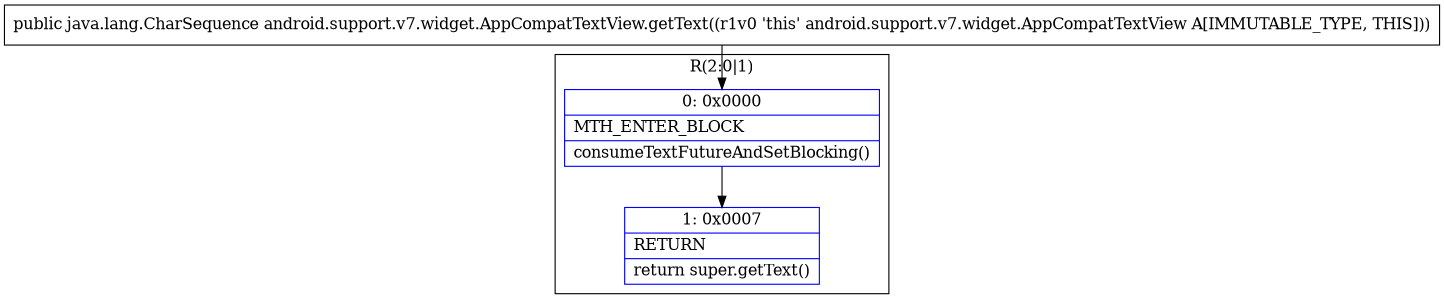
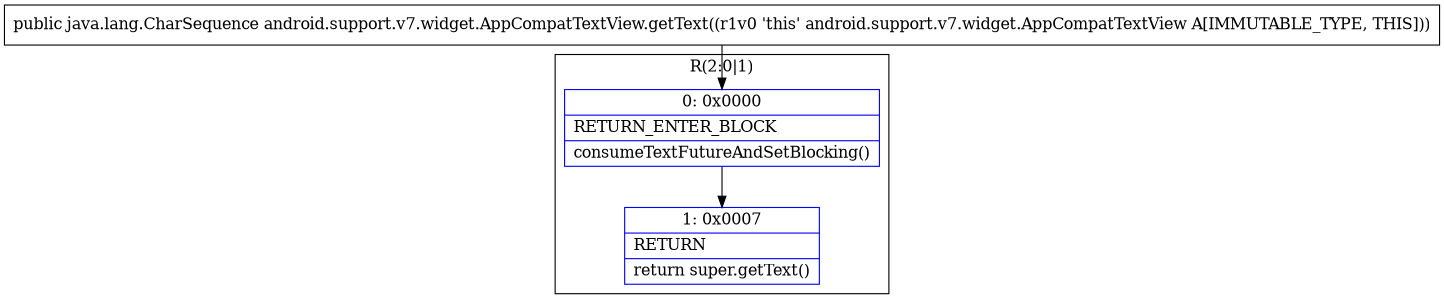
  digraph {
    node [color=blue shape=record]
-   n1 [label="{0\:\ 0x0000|MTH_ENTER_BLOCK\l|consumeTextFutureAndSetBlocking()\l}"]
+   n1 [label="{0\:\ 0x0000|RETURN_ENTER_BLOCK\l|consumeTextFutureAndSetBlocking()\l}"]
    n2 [label="{1\:\ 0x0007|RETURN\l|return super.getText()\l}"]
    n3 [label="{public java.lang.CharSequence android.support.v7.widget.AppCompatTextView.getText((r1v0 'this' android.support.v7.widget.AppCompatTextView A[IMMUTABLE_TYPE, THIS])) }" color=""]
    subgraph cluster_1 {
      label="R(2:0|1)"
      n1
      n2
    }
    n1 -> n2
    n3 -> n1
  }
